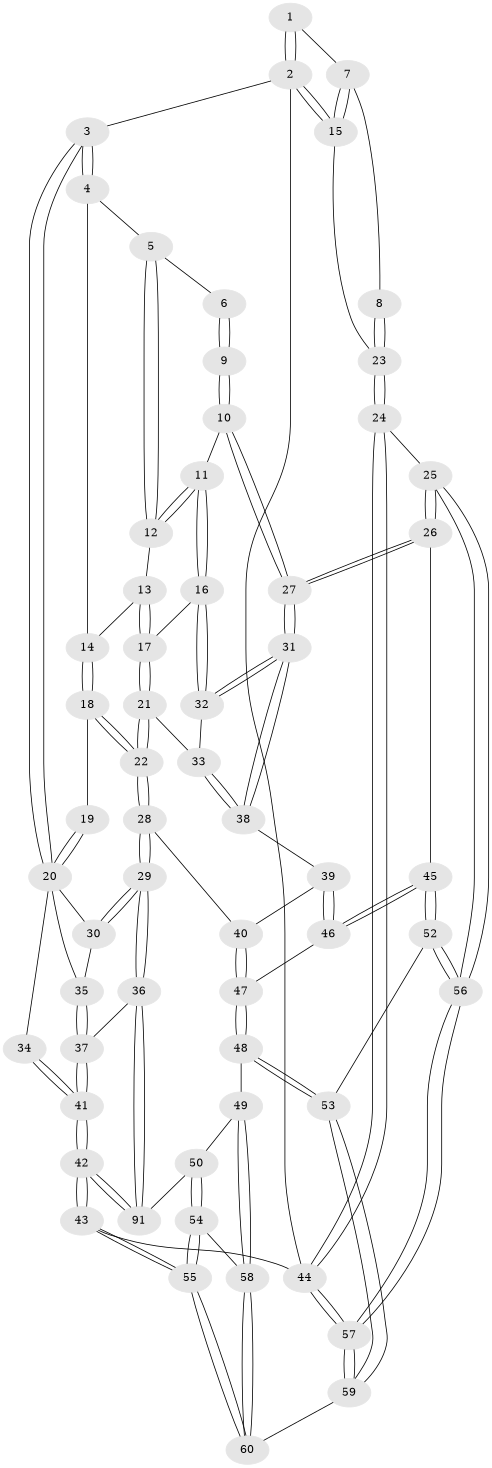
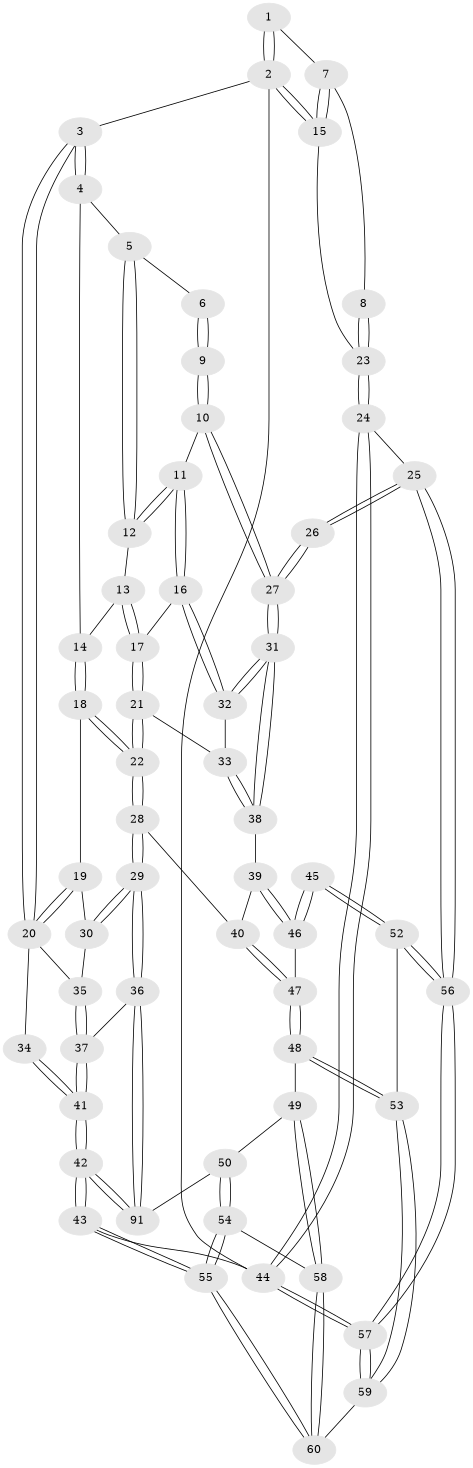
  graph {
    node [color=gray90 style=filled]
    1
    2
    7
    3
    15
    44
    8
    4
    20
    23
    57
    5
    14
    34
    35
    43
    55
    6
    12
    18
    9
    13
    10
    24
    11
    27
    16
    31
    17
    32
    21
    19
    22
    33
    30
    28
    41
    38
    29
    40
    25
    26
    56
    45
    46
    52
    36
    47
    37
    n50 [label=91]
    39
    42
    48
    60
    59
    53
    49
    50
    58
    54
    1 -- 2
    1 -- 2
    1 -- 7
    2 -- 3
    2 -- 15
    2 -- 15
    2 -- 44
    7 -- 15
    7 -- 15
    7 -- 8
    3 -- 4
    3 -- 4
    3 -- 20
    3 -- 20
    15 -- 23
    44 -- 57
    44 -- 57
    8 -- 23
    8 -- 23
    4 -- 5
    4 -- 14
    20 -- 34
    20 -- 35
    23 -- 24
    23 -- 24
    57 -- 59
    57 -- 59
    5 -- 6
    5 -- 12
    5 -- 12
    14 -- 18
    14 -- 18
    34 -- 41
    34 -- 41
    35 -- 37
    35 -- 37
    43 -- 44
    43 -- 55
    43 -- 55
    55 -- 60
    55 -- 60
    6 -- 9
    6 -- 9
    12 -- 13
    18 -- 19
    18 -- 22
    18 -- 22
    9 -- 10
    9 -- 10
    13 -- 14
    13 -- 17
    13 -- 17
    10 -- 11
    10 -- 27
    10 -- 27
    24 -- 44
    24 -- 44
    24 -- 25
    11 -- 12
    11 -- 12
    11 -- 16
    11 -- 16
    27 -- 31
    27 -- 31
    16 -- 17
    16 -- 32
    16 -- 32
    31 -- 32
    31 -- 32
    31 -- 38
    31 -- 38
    17 -- 21
    17 -- 21
    32 -- 33
    21 -- 22
    21 -- 22
    21 -- 33
    19 -- 20
    19 -- 20
-   20 -- 30
+   19 -- 30
    22 -- 28
    22 -- 28
    33 -- 38
    33 -- 38
    30 -- 35
    28 -- 29
    28 -- 29
    28 -- 40
    41 -- 42
    41 -- 42
    38 -- 39
    29 -- 30
    29 -- 30
    29 -- 36
    29 -- 36
    40 -- 47
    40 -- 47
    25 -- 26
    25 -- 26
    25 -- 56
    25 -- 56
    26 -- 27
    26 -- 27
-   26 -- 45
    56 -- 57
    56 -- 57
    45 -- 46
    45 -- 46
    45 -- 52
    45 -- 52
    46 -- 47
    52 -- 56
    52 -- 56
    52 -- 53
    36 -- 37
    36 -- n50
    36 -- n50
    47 -- 48
    47 -- 48
    37 -- 41
    37 -- 41
    39 -- 40
    39 -- 46
    39 -- 46
    42 -- 43
    42 -- 43
    42 -- n50
    42 -- n50
    48 -- 53
    48 -- 53
    48 -- 49
    59 -- 60
    53 -- 59
    53 -- 59
    49 -- 50
    49 -- 58
    49 -- 58
    50 -- n50
    50 -- 54
    50 -- 54
    58 -- 60
    58 -- 60
    54 -- 55
    54 -- 55
    54 -- 58
  }
